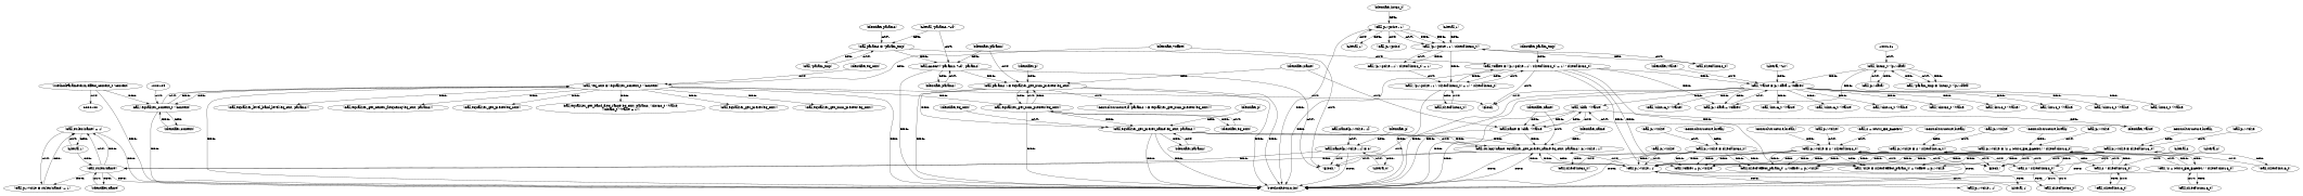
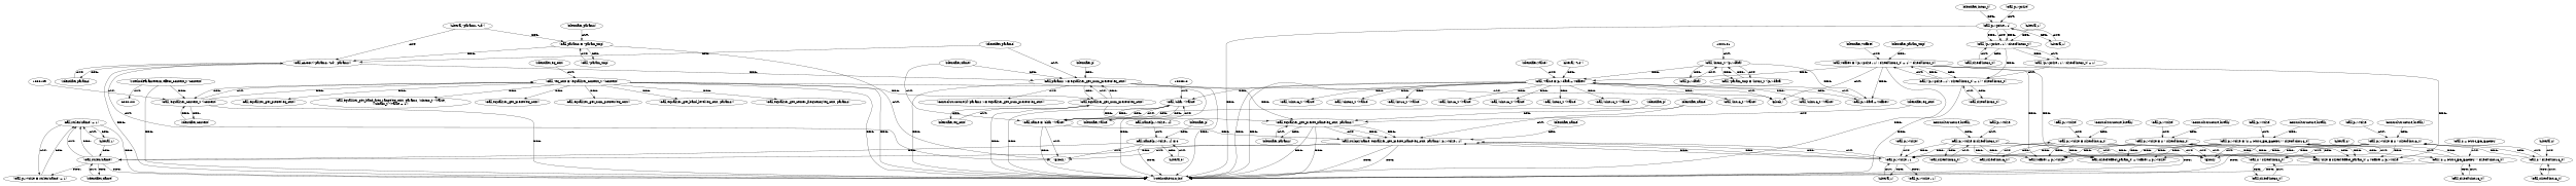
  digraph {
    n1 [label="(Call,strlen(name) + 1)"]
    n2 [label="(Call,p->vsize = strlen(name) + 1)"]
    n3 [label="(MethodReturn,int)"]
    n4 [label="(Literal,1)"]
    n5 [label="(Call,strlen(name))"]
    n6 [label="(Identifier,name)"]
    n7 [label="(Call,name[p->vsize - 1] = 0)"]
    n8 [label="(Literal,0)"]
    n9 [label="(Block,)"]
    n10 [label="(Call,strlcpy(name, equalizer_get_preset_name(eq_ctxt, param2), p->vsize - 1))"]
    n11 [label="(Call,p->vsize - 1)"]
    n12 [label="(Literal,1)"]
    n13 [label="(Call,p->vsize - 1)"]
    n14 [label="(Call,name = (char *)value)"]
    n15 [label="(Call,(char *)value)"]
    n16 [label="(Identifier,value)"]
    n17 [label="(Call,*value = p->data + voffset)"]
    n18 [label="(Call,(uint16_t *)value)"]
    n19 [label="(Call,(uint16_t *)value)"]
    n20 [label="(Call,(uint32_t *)value)"]
    n21 [label="(Call,(int16_t *)value)"]
    n22 [label="(Block,)"]
    n23 [label="(Call,(int16_t *)value)"]
    n24 [label="(Call,(uint16_t *)value)"]
    n25 [label="(Call,(int32_t *)value)"]
    n26 [label="(Call,(uint16_t *)value)"]
    n27 [label="(Call,(int16_t *)value)"]
    n28 [label="(Call,p->data + voffset)"]
    n29 [label="(Call,(int32_t *)p->data)"]
    n30 [label="(Call,*param_tmp = (int32_t *)p->data)"]
    n31 [label="(Call,p->data)"]
    n32 [label="(Call,voffset = ((p->psize - 1) / sizeof(int32_t) + 1) * sizeof(int32_t))"]
    n33 [label="(Call,((p->psize - 1) / sizeof(int32_t) + 1) * sizeof(int32_t))"]
    n34 [label="(Call,voffset + p->vsize)"]
    n35 [label="(Call,sizeof(effect_param_t) + voffset + p->vsize)"]
    n36 [label="(Call,*size = sizeof(effect_param_t) + voffset + p->vsize)"]
    n37 [label="(Call,sizeof(int32_t))"]
    n38 [label="(Call,(p->psize - 1) / sizeof(int32_t))"]
    n39 [label="(Call,(p->psize - 1) / sizeof(int32_t) + 1)"]
    n40 [label="(Call,sizeof(int32_t))"]
    n41 [label="(Call,p->psize - 1)"]
    n42 [label="(Literal,1)"]
    n43 [label="(Call,equalizer_get_preset_name(eq_ctxt, param2))"]
    n44 [label="(Identifier,param2)"]
    n45 [label="(Call,equalizer_get_num_presets(eq_ctxt))"]
    n46 [label="(Call,param2 >= equalizer_get_num_presets(eq_ctxt))"]
    n47 [label="(Identifier,eq_ctxt)"]
    n48 [label="(ControlStructure,if (param2 >= equalizer_get_num_presets(eq_ctxt)))"]
    n49 [label="(Call,*eq_ctxt = (equalizer_context_t *)context)"]
    n50 [label="(Call,(equalizer_context_t *)context)"]
    n51 [label="(Call,equalizer_get_band_freq_range(eq_ctxt, param2, (uint32_t *)value,\n ((uint32_t *)value + 1)))"]
    n52 [label="(Call,equalizer_get_preset(eq_ctxt))"]
    n53 [label="(Call,equalizer_get_num_presets(eq_ctxt))"]
-   n54 [label="(Call,equalizer_level_band_level(eq_ctxt, param2))"]
+   n54 [label="(Call,equalizer_get_band_level(eq_ctxt, param2))"]
    n55 [label="(Call,equalizer_get_center_frequency(eq_ctxt, param2))"]
    n56 [label="(Call,equalizer_get_preset(eq_ctxt))"]
    n57 [label="(Identifier,context)"]
    n58 [label="(MethodParameterIn,effect_context_t *context)"]
    n59 [label=6000100]
    n60 [label="(Call,ALOGV(\"param2: %d\", param2))"]
    n61 [label="(Identifier,param2)"]
    n62 [label="(Call,param2 = *param_tmp)"]
    n63 [label="(Call,*param_tmp)"]
    n64 [label="(Call,p->vsize = sizeof(int16_t))"]
    n65 [label="(Call,sizeof(int16_t))"]
    n66 [label="(Block,)"]
    n67 [label="(Call,p->vsize = 2 * sizeof(int32_t))"]
    n68 [label="(Call,2 * sizeof(int32_t))"]
    n69 [label="(Call,sizeof(int32_t))"]
    n70 [label="(Call,p->vsize = 2 * sizeof(int16_t))"]
    n71 [label="(Call,2 * sizeof(int16_t))"]
    n72 [label="(Call,sizeof(int16_t))"]
    n73 [label="(Call,p->vsize = sizeof(int32_t))"]
    n74 [label="(Call,sizeof(int32_t))"]
    n75 [label="(Call,p->vsize = (2 + NUM_EQ_BANDS) * sizeof(uint16_t))"]
    n76 [label="(Call,(2 + NUM_EQ_BANDS) * sizeof(uint16_t))"]
-   n77 [label="(Call,sizeof(num16_t))"]
+   n77 [label="(Call,sizeof(uint16_t))"]
    n78 [label="(Identifier,name)"]
    n79 [label="(Call,p->vsize)"]
    n80 [label="(Identifier,name)"]
    n81 [label="(Call,p->vsize)"]
    n82 [label="(Call,p->vsize)"]
    n83 [label="(Identifier,name)"]
    n84 [label="(Literal,\"param2: %d\")"]
    n85 [label="(ControlStructure,break;)"]
    n86 [label="(Call,p->vsize)"]
    n87 [label="(Identifier,voffset)"]
    n88 [label="(ControlStructure,break;)"]
    n89 [label="(Identifier,param2)"]
    n90 [label="(Identifier,eq_ctxt)"]
    n91 [label="(Call,2 + NUM_EQ_BANDS)"]
    n92 [label="(Identifier,p)"]
    n93 [label="(Identifier,param_tmp)"]
    n94 [label="(Literal,1)"]
    n95 [label="(Identifier,param2)"]
    n96 [label="(Identifier,p)"]
    n97 [label="(Call,p->vsize)"]
    n98 [label="(Identifier,value)"]
    n99 [label="(Literal,\"%s\")"]
    n100 [label="(Literal,2)"]
    n101 [label="(Call,name[p->vsize - 1])"]
    n102 [label="(Identifier,int32_t)"]
    n103 [label="(Literal,2)"]
    n104 [label="(Identifier,eq_ctxt)"]
    n105 [label="(ControlStructure,break;)"]
    n106 [label="(ControlStructure,break;)"]
    n107 [label="(ControlStructure,break;)"]
    n108 [label="(Call,p->psize)"]
    n109 [label="(Call,p->vsize)"]
    n110 [label="(Identifier,p)"]
+   1000518
    1000131
    1000109
    n1 -> n2 [label="AST: "]
    n1 -> n3 [label="DDG: "]
    n1 -> n4 [label="CFG: "]
    n2 -> n1 [label="CFG: "]
    n4 -> n1 [label="AST: "]
    n4 -> n5 [label="CFG: "]
    n5 -> n1 [label="AST: "]
    n5 -> n1 [label="DDG: "]
    n5 -> n2 [label="DDG: "]
    n5 -> n3 [label="DDG: "]
    n5 -> n6 [label="CFG: "]
    n6 -> n5 [label="AST: "]
    n7 -> n3 [label="DDG: "]
    n7 -> n5 [label="DDG: "]
    n7 -> n8 [label="CFG: "]
    n7 -> n9 [label="AST: "]
    n8 -> n7 [label="AST: "]
    n10 -> n3 [label="DDG: "]
    n10 -> n3 [label="DDG: "]
    n10 -> n5 [label="DDG: "]
    n10 -> n9 [label="AST: "]
    n10 -> n11 [label="CFG: "]
    n11 -> n10 [label="AST: "]
    n11 -> n10 [label="DDG: "]
    n11 -> n10 [label="DDG: "]
    n11 -> n12 [label="CFG: "]
    n11 -> n13 [label="DDG: "]
    n12 -> n11 [label="AST: "]
    n14 -> n3 [label="DDG: "]
    n14 -> n9 [label="AST: "]
    n14 -> n10 [label="DDG: "]
    n14 -> n15 [label="CFG: "]
    n15 -> n3 [label="DDG: "]
    n15 -> n14 [label="AST: "]
    n15 -> n14 [label="DDG: "]
    n15 -> n16 [label="CFG: "]
    n16 -> n15 [label="AST: "]
    n17 -> n3 [label="DDG: "]
    n17 -> n3 [label="DDG: "]
    n17 -> n15 [label="DDG: "]
    n17 -> n18 [label="DDG: "]
    n17 -> n19 [label="DDG: "]
    n17 -> n20 [label="DDG: "]
    n17 -> n21 [label="DDG: "]
    n17 -> n22 [label="AST: "]
    n17 -> n23 [label="DDG: "]
    n17 -> n24 [label="DDG: "]
    n17 -> n25 [label="DDG: "]
    n17 -> n26 [label="DDG: "]
    n17 -> n27 [label="DDG: "]
    n17 -> n28 [label="CFG: "]
    n28 -> n17 [label="AST: "]
    n29 -> n17 [label="DDG: "]
    n29 -> n28 [label="DDG: "]
    n29 -> n30 [label="AST: "]
    n29 -> n30 [label="DDG: "]
    n29 -> n31 [label="CFG: "]
    n30 -> n29 [label="CFG: "]
    n31 -> n29 [label="AST: "]
    n32 -> n3 [label="DDG: "]
    n32 -> n17 [label="DDG: "]
    n32 -> n22 [label="AST: "]
    n32 -> n28 [label="DDG: "]
    n32 -> n33 [label="CFG: "]
    n32 -> n34 [label="DDG: "]
    n32 -> n35 [label="DDG: "]
    n32 -> n36 [label="DDG: "]
    n33 -> n3 [label="DDG: "]
    n33 -> n32 [label="AST: "]
    n33 -> n32 [label="DDG: "]
    n33 -> n37 [label="CFG: "]
    n37 -> n33 [label="AST: "]
    n38 -> n33 [label="DDG: "]
    n38 -> n39 [label="AST: "]
    n38 -> n39 [label="DDG: "]
    n38 -> n40 [label="CFG: "]
    n39 -> n33 [label="AST: "]
    n40 -> n38 [label="AST: "]
    n41 -> n3 [label="DDG: "]
    n41 -> n38 [label="AST: "]
    n41 -> n38 [label="DDG: "]
    n41 -> n38 [label="DDG: "]
    n41 -> n42 [label="CFG: "]
    n42 -> n41 [label="AST: "]
    n43 -> n3 [label="DDG: "]
    n43 -> n3 [label="DDG: "]
    n43 -> n10 [label="AST: "]
    n43 -> n10 [label="DDG: "]
    n43 -> n10 [label="DDG: "]
    n43 -> n44 [label="CFG: "]
    n44 -> n43 [label="AST: "]
    n45 -> n3 [label="DDG: "]
    n45 -> n43 [label="DDG: "]
    n45 -> n46 [label="AST: "]
    n45 -> n46 [label="DDG: "]
    n45 -> n47 [label="CFG: "]
    n46 -> n3 [label="DDG: "]
    n46 -> n3 [label="DDG: "]
    n46 -> n3 [label="DDG: "]
    n46 -> n43 [label="DDG: "]
    n46 -> n45 [label="CFG: "]
    n46 -> n48 [label="AST: "]
    n47 -> n45 [label="AST: "]
    n49 -> n3 [label="DDG: "]
    n49 -> n3 [label="DDG: "]
    n49 -> n22 [label="AST: "]
    n49 -> n45 [label="DDG: "]
    n49 -> n50 [label="CFG: "]
    n49 -> n51 [label="DDG: "]
    n49 -> n52 [label="DDG: "]
    n49 -> n53 [label="DDG: "]
    n49 -> n54 [label="DDG: "]
    n49 -> n55 [label="DDG: "]
    n49 -> n56 [label="DDG: "]
    n50 -> n3 [label="DDG: "]
    n50 -> n49 [label="AST: "]
    n50 -> n49 [label="DDG: "]
    n50 -> n57 [label="CFG: "]
    n57 -> n50 [label="DDG: "]
    n58 -> n3 [label="DDG: "]
    n58 -> n50 [label="DDG: "]
    n58 -> n59 [label="AST: "]
    n60 -> n3 [label="DDG: "]
    n60 -> n9 [label="AST: "]
    n60 -> n46 [label="DDG: "]
    n60 -> n61 [label="CFG: "]
    n61 -> n60 [label="AST: "]
    n62 -> n9 [label="AST: "]
    n62 -> n60 [label="DDG: "]
    n62 -> n63 [label="CFG: "]
    n63 -> n62 [label="AST: "]
    n64 -> n11 [label="DDG: "]
    n64 -> n34 [label="DDG: "]
    n64 -> n35 [label="DDG: "]
    n64 -> n36 [label="DDG: "]
    n64 -> n65 [label="CFG: "]
    n64 -> n66 [label="AST: "]
    n65 -> n64 [label="AST: "]
    n67 -> n3 [label="DDG: "]
    n67 -> n11 [label="DDG: "]
    n67 -> n34 [label="DDG: "]
    n67 -> n35 [label="DDG: "]
    n67 -> n36 [label="CFG: "]
    n67 -> n66 [label="AST: "]
-   n67 -> n68 [label="AST: "]
+   n67 -> n68 [label="CFG: "]
    n68 -> n67 [label="AST: "]
    n68 -> n67 [label="DDG: "]
    n68 -> n69 [label="CFG: "]
    n69 -> n68 [label="AST: "]
-   n70 -> n3 [label="DDG: "]
    n70 -> n11 [label="DDG: "]
    n70 -> n34 [label="DDG: "]
    n70 -> n35 [label="DDG: "]
    n70 -> n36 [label="DDG: "]
    n70 -> n66 [label="AST: "]
    n70 -> n71 [label="CFG: "]
    n71 -> n70 [label="AST: "]
    n71 -> n70 [label="DDG: "]
    n71 -> n72 [label="CFG: "]
    n72 -> n71 [label="AST: "]
    n73 -> n11 [label="DDG: "]
    n73 -> n34 [label="DDG: "]
    n73 -> n35 [label="DDG: "]
    n73 -> n36 [label="DDG: "]
    n73 -> n66 [label="AST: "]
    n73 -> n74 [label="CFG: "]
    n74 -> n73 [label="AST: "]
    n75 -> n3 [label="DDG: "]
    n75 -> n11 [label="DDG: "]
    n75 -> n34 [label="DDG: "]
    n75 -> n35 [label="DDG: "]
    n75 -> n36 [label="DDG: "]
    n75 -> n66 [label="AST: "]
    n75 -> n76 [label="CFG: "]
-   n76 -> n3 [label="AST: "]
+   n76 -> n3 [label="DDG: "]
    n76 -> n75 [label="AST: "]
    n76 -> n75 [label="DDG: "]
    n76 -> n77 [label="CFG: "]
    n77 -> n76 [label="AST: "]
    n78 -> n10 [label="CFG: "]
    n79 -> n70 [label="AST: "]
    n80 -> n14 [label="AST: "]
    n80 -> n46 [label="CFG: "]
    n81 -> n67 [label="AST: "]
    n82 -> n75 [label="AST: "]
    n83 -> n10 [label="AST: "]
    n83 -> n14 [label="CFG: "]
    n84 -> n60 [label="AST: "]
    n84 -> n62 [label="CFG: "]
    n85 -> n73 [label="CFG: "]
    n86 -> n11 [label="AST: "]
    n87 -> n32 [label="AST: "]
-   n87 -> n49 [label="CFG: "]
    n88 -> n75 [label="CFG: "]
    n89 -> n46 [label="AST: "]
    n89 -> n60 [label="CFG: "]
    n90 -> n43 [label="AST: "]
-   n91 -> n67 [label="AST: "]
+   n91 -> n76 [label="AST: "]
    n92 -> n46 [label="CFG: "]
    n93 -> n32 [label="CFG: "]
    n94 -> n38 [label="CFG: "]
    n95 -> n62 [label="AST: "]
    n96 -> n7 [label="CFG: "]
    n97 -> n73 [label="AST: "]
    n98 -> n17 [label="AST: "]
    n99 -> n17 [label="CFG: "]
    n100 -> n71 [label="AST: "]
    n101 -> n7 [label="AST: "]
    n102 -> n41 [label="CFG: "]
    n103 -> n68 [label="AST: "]
    n104 -> n49 [label="AST: "]
    n105 -> n64 [label="CFG: "]
    n106 -> n70 [label="CFG: "]
    n107 -> n67 [label="CFG: "]
-   n41 -> n108 [label="AST: "]
+   n108 -> n41 [label="AST: "]
    n109 -> n64 [label="AST: "]
    n110 -> n43 [label="CFG: "]
+   1000518 -> n15 [label="AST: "]
    1000131 -> n29 [label="AST: "]
    1000109 -> n50 [label="AST: "]
  }
